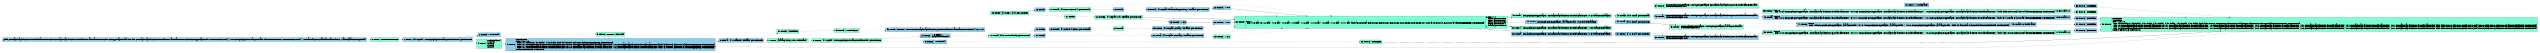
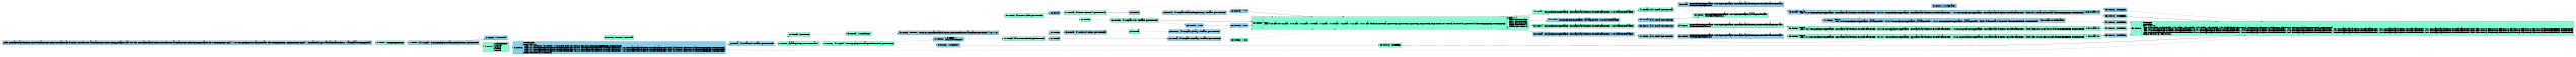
  digraph {
    rankdir=LR
    node [fillcolor=skyblue shape=record style=filled]
    edge [arrowhead=tee style=dotted]
    n1 [fillcolor=aquamarine label="{0\:\ 0x0000|MTH_ENTER_BLOCK\l}"]
    n2 [label="{1\:\ 0x0007|if (r10.peek() != com.google.gson.stream.JsonToken.NULL) goto L_0x000d\l}"]
    n3 [label="{2\:\ 0x0009|r10.nextNull()\l}"]
    n4 [fillcolor=aquamarine label="{4\:\ 0x000d|r10.beginObject()\lr4 = 0.0d\lr6 = null\lr7 = null\lr8 = null\l}"]
    n5 [fillcolor=aquamarine label="{3\:\ 0x000c|RETURN\l|return null\l}"]
    n6 [label="{5\:\ 0x0016|LOOP_START\lPHI: r4 r6 r7 r8 \l  PHI: (r4v1 double) = (r4v0 double), (r4v2 double) binds: [B:4:0x000d, B:50:0x0016] A[DONT_GENERATE, DONT_INLINE]\l  PHI: (r6v1 com.mapbox.api.directions.v5.models.BannerText) = (r6v0 com.mapbox.api.directions.v5.models.BannerText), (r6v2 com.mapbox.api.directions.v5.models.BannerText) binds: [B:4:0x000d, B:50:0x0016] A[DONT_GENERATE, DONT_INLINE]\l  PHI: (r7v1 com.mapbox.api.directions.v5.models.BannerText) = (r7v0 com.mapbox.api.directions.v5.models.BannerText), (r7v2 com.mapbox.api.directions.v5.models.BannerText) binds: [B:4:0x000d, B:50:0x0016] A[DONT_GENERATE, DONT_INLINE]\l  PHI: (r8v1 com.mapbox.api.directions.v5.models.BannerText) = (r8v0 com.mapbox.api.directions.v5.models.BannerText), (r8v2 com.mapbox.api.directions.v5.models.BannerText) binds: [B:4:0x000d, B:50:0x0016] A[DONT_GENERATE, DONT_INLINE]\lLOOP:0: B:5:0x0016\-\>B:50:0x0016\l}"]
    n7 [label="{6\:\ 0x001a|if (r10.hasNext() == false) goto L_0x00d3\l}"]
    n8 [fillcolor=aquamarine label="{7\:\ 0x001c|java.lang.String r0 = r10.nextName()\l}"]
    n9 [fillcolor=aquamarine label="{51\:\ 0x00d3|SYNTHETIC\l}"]
    n10 [fillcolor=aquamarine label="{8\:\ 0x0026|if (r10.peek() != com.google.gson.stream.JsonToken.NULL) goto L_0x002c\l}"]
    n11 [fillcolor=aquamarine label="{48\:\ 0x00d3|r10.endObject()\l}"]
    n12 [label="{9\:\ 0x0028|r10.nextNull()\l}"]
    n13 [label="{10\:\ 0x002c|r1 = 65535\lint r2 = r0.hashCode()\l}"]
    n14 [fillcolor=aquamarine label="{52\:\ 0x0016|SYNTHETIC\l}"]
    n15 [fillcolor=aquamarine label="{11\:\ 0x0034|if (r2 == \-817598092) goto L_0x0064\l}"]
    n16 [fillcolor=aquamarine label="{50\:\ 0x0016|LOOP_END\lSYNTHETIC\lPHI: r4 r6 r7 r8 \l  PHI: (r4v2 double) = (r4v3 double), (r4v1 double), (r4v1 double), (r4v1 double), (r4v1 double), (r4v1 double) binds: [B:57:0x0016, B:56:0x0016, B:55:0x0016, B:54:0x0016, B:53:0x0016, B:52:0x0016] A[DONT_GENERATE, DONT_INLINE]\l  PHI: (r6v2 com.mapbox.api.directions.v5.models.BannerText) = (r6v1 com.mapbox.api.directions.v5.models.BannerText), (r6v3 com.mapbox.api.directions.v5.models.BannerText), (r6v1 com.mapbox.api.directions.v5.models.BannerText), (r6v1 com.mapbox.api.directions.v5.models.BannerText), (r6v1 com.mapbox.api.directions.v5.models.BannerText), (r6v1 com.mapbox.api.directions.v5.models.BannerText) binds: [B:57:0x0016, B:56:0x0016, B:55:0x0016, B:54:0x0016, B:53:0x0016, B:52:0x0016] A[DONT_GENERATE, DONT_INLINE]\l  PHI: (r7v2 com.mapbox.api.directions.v5.models.BannerText) = (r7v1 com.mapbox.api.directions.v5.models.BannerText), (r7v1 com.mapbox.api.directions.v5.models.BannerText), (r7v3 com.mapbox.api.directions.v5.models.BannerText), (r7v1 com.mapbox.api.directions.v5.models.BannerText), (r7v1 com.mapbox.api.directions.v5.models.BannerText), (r7v1 com.mapbox.api.directions.v5.models.BannerText) binds: [B:57:0x0016, B:56:0x0016, B:55:0x0016, B:54:0x0016, B:53:0x0016, B:52:0x0016] A[DONT_GENERATE, DONT_INLINE]\l  PHI: (r8v2 com.mapbox.api.directions.v5.models.BannerText) = (r8v1 com.mapbox.api.directions.v5.models.BannerText), (r8v1 com.mapbox.api.directions.v5.models.BannerText), (r8v1 com.mapbox.api.directions.v5.models.BannerText), (r8v3 com.mapbox.api.directions.v5.models.BannerText), (r8v1 com.mapbox.api.directions.v5.models.BannerText), (r8v1 com.mapbox.api.directions.v5.models.BannerText) binds: [B:57:0x0016, B:56:0x0016, B:55:0x0016, B:54:0x0016, B:53:0x0016, B:52:0x0016] A[DONT_GENERATE, DONT_INLINE]\lLOOP:0: B:5:0x0016\-\>B:50:0x0016\l}"]
    n17 [label="{12\:\ 0x0036}"]
    n18 [label="{27\:\ 0x0064}"]
    n19 [label="{13\:\ 0x0039|if (r2 == \-314765822) goto L_0x005a\l}"]
    n20 [label="{28\:\ 0x006a|if (r0.equals(\"secondary\") == false) goto L_0x006d\l}"]
    n21 [fillcolor=aquamarine label="{24\:\ 0x005a}"]
    n22 [label="{25\:\ 0x0060|if (r0.equals(\"primary\") == false) goto L_0x006d\l}"]
    n23 [fillcolor=aquamarine label="{15\:\ 0x003e|if (r2 == 114240) goto L_0x0050\l}"]
    n24 [label="{16\:\ 0x0040}"]
    n25 [fillcolor=aquamarine label="{21\:\ 0x0050}"]
    n26 [fillcolor=aquamarine label="{17\:\ 0x0043|if (r2 == 713287674) goto L_0x0046\l}"]
    n27 [fillcolor=aquamarine label="{22\:\ 0x0056|if (r0.equals(\"sub\") == false) goto L_0x006d\l}"]
    n28 [label="{18\:\ 0x0046}"]
    n29 [fillcolor=aquamarine label="{30\:\ 0x006d|PHI: r1 \l  PHI: (r1v3 char) = (r1v2 char), (r1v8 char), (r1v2 char), (r1v9 char), (r1v2 char), (r1v10 char), (r1v2 char), (r1v2 char), (r1v11 char) binds: [B:28:0x006a, B:29:0x006c, B:25:0x0060, B:26:0x0062, B:22:0x0056, B:23:0x0058, B:17:0x0043, B:19:0x004c, B:20:0x004e] A[DONT_GENERATE, DONT_INLINE]\l|switch(r1) \{\l    case 0: goto L_0x00b8;\l    case 1: goto L_0x00a1;\l    case 2: goto L_0x008a;\l    case 3: goto L_0x0074;\l    default: goto L_0x0070;\l\}\l}"]
    n30 [label="{19\:\ 0x004c|if (r0.equals(\"distanceAlongGeometry\") == false) goto L_0x006d\l}"]
    n31 [fillcolor=aquamarine label="{32\:\ 0x0074|com.google.gson.TypeAdapter\<com.mapbox.api.directions.v5.models.BannerText\> r0 = r9.bannerText_adapter\l}"]
    n32 [label="{36\:\ 0x008a|com.google.gson.TypeAdapter\<com.mapbox.api.directions.v5.models.BannerText\> r0 = r9.bannerText_adapter\l}"]
    n33 [fillcolor=aquamarine label="{40\:\ 0x00a1|com.google.gson.TypeAdapter\<com.mapbox.api.directions.v5.models.BannerText\> r0 = r9.bannerText_adapter\l}"]
    n34 [label="{44\:\ 0x00b8|com.google.gson.TypeAdapter\<java.lang.Double\> r0 = r9.double__adapter\l}"]
    n35 [label="{20\:\ 0x004e|r1 = 0\l}"]
    n36 [label="{23\:\ 0x0058|r1 = 3\l}"]
    n37 [label="{26\:\ 0x0062|r1 = 1\l}"]
    n38 [fillcolor=aquamarine label="{29\:\ 0x006c|r1 = 2\l}"]
    n39 [label="{31\:\ 0x0070|r10.skipValue()\l}"]
    n40 [label="{53\:\ 0x0016|SYNTHETIC\l}"]
+   n41 [label="{33\:\ 0x0076|if (r0 != null) goto L_0x0082\l}"]
    n42 [label="{37\:\ 0x008c|if (r0 != null) goto L_0x0098\l}"]
    n43 [fillcolor=aquamarine label="{41\:\ 0x00a3|if (r0 != null) goto L_0x00af\l}"]
    n44 [label="{45\:\ 0x00ba|if (r0 != null) goto L_0x00c6\l}"]
    n45 [fillcolor=aquamarine label="{34\:\ 0x0078|com.google.gson.TypeAdapter r0 = r9.gson.getAdapter(com.mapbox.api.directions.p008v5.models.BannerText.class)\lr9.bannerText_dalvik = r0\l}"]
    n46 [fillcolor=aquamarine label="{35\:\ 0x0082|PHI: r0 \l  PHI: (r0v24 com.google.gson.TypeAdapter\<com.mapbox.api.directions.v5.models.BannerText\>) = (r0v23 com.google.gson.TypeAdapter\<com.mapbox.api.directions.v5.models.BannerText\>), (r0v28 com.google.gson.TypeAdapter\<com.mapbox.api.directions.v5.models.BannerText\>) binds: [B:33:0x0076, B:34:0x0078] A[DONT_GENERATE, DONT_INLINE]\l|r8 = r0.read(r10)\l}"]
    n47 [fillcolor=aquamarine label="{54\:\ 0x0016|SYNTHETIC\l}"]
    n48 [label="{38\:\ 0x008e|com.google.gson.TypeAdapter r0 = r9.gson.getAdapter(com.mapbox.api.directions.p008v5.models.BannerText.class)\lr9.bannerText_adapter = r0\l}"]
    n49 [fillcolor=aquamarine label="{39\:\ 0x0098|PHI: r0 \l  PHI: (r0v18 com.google.gson.TypeAdapter\<com.mapbox.api.directions.v5.models.BannerText\>) = (r0v17 com.google.gson.TypeAdapter\<com.mapbox.api.directions.v5.models.BannerText\>), (r0v22 com.google.gson.TypeAdapter\<com.mapbox.api.directions.v5.models.BannerText\>) binds: [B:37:0x008c, B:38:0x008e] A[DONT_GENERATE, DONT_INLINE]\l|r7 = r0.read(r10)\l}"]
    n50 [label="{55\:\ 0x0016|SYNTHETIC\l}"]
    n51 [label="{42\:\ 0x00a5|com.google.gson.TypeAdapter r0 = r9.gson.getAdapter(com.mapbox.api.directions.p008v5.models.BannerText.class)\lr9.bannerText_adapter = r0\l}"]
    n52 [label="{43\:\ 0x00af|PHI: r0 \l  PHI: (r0v12 com.google.gson.TypeAdapter\<com.mapbox.api.directions.v5.models.BannerText\>) = (r0v11 com.google.gson.TypeAdapter\<com.mapbox.api.directions.v5.models.BannerText\>), (r0v16 com.google.gson.TypeAdapter\<com.mapbox.api.directions.v5.models.BannerText\>) binds: [B:41:0x00a3, B:42:0x00a5] A[DONT_GENERATE, DONT_INLINE]\l|r6 = r0.read(r10)\l}"]
    n53 [label="{56\:\ 0x0016|SYNTHETIC\l}"]
    n54 [fillcolor=aquamarine label="{46\:\ 0x00bc|com.google.gson.TypeAdapter r0 = r9.gson.getAdapter(java.lang.Double.class)\lr9.double__adapter = r0\l}"]
    n55 [label="{47\:\ 0x00c6|PHI: r0 \l  PHI: (r0v5 com.google.gson.TypeAdapter\<java.lang.Double\>) = (r0v4 com.google.gson.TypeAdapter\<java.lang.Double\>), (r0v10 com.google.gson.TypeAdapter\<java.lang.Double\>) binds: [B:45:0x00ba, B:46:0x00bc] A[DONT_GENERATE, DONT_INLINE]\l|r4 = r0.read(r10).doubleValue()\l}"]
    n56 [label="{57\:\ 0x0016|SYNTHETIC\l}"]
    n57 [label="{49\:\ 0x00dc|RETURN\l|return new com.mapbox.api.directions.p008v5.models.AutoValue_BannerInstructions(r4, r6, r7, r8)\l}"]
    n58 [label="{public com.mapbox.api.directions.v5.models.BannerInstructions com.mapbox.api.directions.v5.models.AutoValue_BannerInstructions.GsonTypeAdapter.read((r9v0 'this' com.mapbox.api.directions.v5.models.AutoValue_BannerInstructions$GsonTypeAdapter A[IMMUTABLE_TYPE, THIS]), (r10v0 com.google.gson.stream.JsonReader A[IMMUTABLE_TYPE, METHOD_ARGUMENT]))  | Annotation[SYSTEM, dalvik.annotation.Throws, \{value=[java.io.IOException]\}]\l}"]
    n1 -> n2 [arrowhead=dot style=dashed]
    n2 -> n3 [arrowhead=dot style=solid]
    n2 -> n4
    n3 -> n5
    n4 -> n6 [style=dashed]
    n6 -> n7 [arrowhead=dot style=solid]
    n7 -> n8 [style=dashed]
    n7 -> n9 [arrowhead=dot]
    n8 -> n10 [style=dashed]
    n9 -> n11 [arrowhead=dot style=dashed]
    n10 -> n12 [arrowhead=dot]
    n10 -> n13 [style=dashed]
    n11 -> n57 [arrowhead=dot]
    n12 -> n14 [style=dashed]
    n13 -> n15 [arrowhead=dot]
    n14 -> n16 [style=solid]
    n15 -> n17 [style=dashed]
    n15 -> n18 [arrowhead=dot]
    n16 -> n6 [style=dashed]
    n17 -> n19
    n18 -> n20 [arrowhead=dot style=dashed]
    n19 -> n21
    n20 -> n29 [arrowhead=dot]
    n20 -> n38
    n21 -> n22 [style=dashed]
    n22 -> n29
    n22 -> n37
    n23 -> n24 [arrowhead=dot style=solid]
    n23 -> n25 [style=dashed]
    n24 -> n26 [style=solid]
    n25 -> n27 [arrowhead=dot style=dashed]
    n26 -> n28 [style=solid]
    n26 -> n29 [arrowhead=dot]
    n27 -> n29 [arrowhead=dot style=solid]
    n27 -> n36 [style=dashed]
    n28 -> n30
    n29 -> n31 [arrowhead=dot style=solid]
    n29 -> n32 [style=solid]
    n29 -> n33 [style=solid]
    n29 -> n34 [style=dashed]
    n30 -> n29
    n30 -> n35 [arrowhead=dot]
+   n31 -> n41 [arrowhead=dot style=dashed]
    n32 -> n42 [style=solid]
    n33 -> n43 [style=solid]
    n34 -> n44
    n35 -> n29 [style=solid]
    n36 -> n37 [style=solid]
    n37 -> n29 [style=solid]
    n38 -> n29 [arrowhead=dot]
    n39 -> n40 [arrowhead=dot]
    n40 -> n16 [arrowhead=dot style=dashed]
+   n41 -> n45 [style=solid]
+   n41 -> n46 [arrowhead=dot]
    n42 -> n48
    n42 -> n49 [style=dashed]
    n43 -> n51
    n43 -> n52 [arrowhead=dot]
    n44 -> n54 [arrowhead=dot style=solid]
    n44 -> n55 [arrowhead=dot]
    n45 -> n46 [arrowhead=dot]
    n46 -> n47 [style=solid]
    n47 -> n16
    n48 -> n49 [arrowhead=dot style=dashed]
    n49 -> n50 [arrowhead=dot style=solid]
    n50 -> n16
    n51 -> n52 [style=dashed]
    n52 -> n53 [arrowhead=dot style=dashed]
    n53 -> n16 [style=solid]
    n54 -> n55
    n55 -> n56 [arrowhead=dot style=dashed]
    n56 -> n16
    n58 -> n1 [style=dashed]
  }
